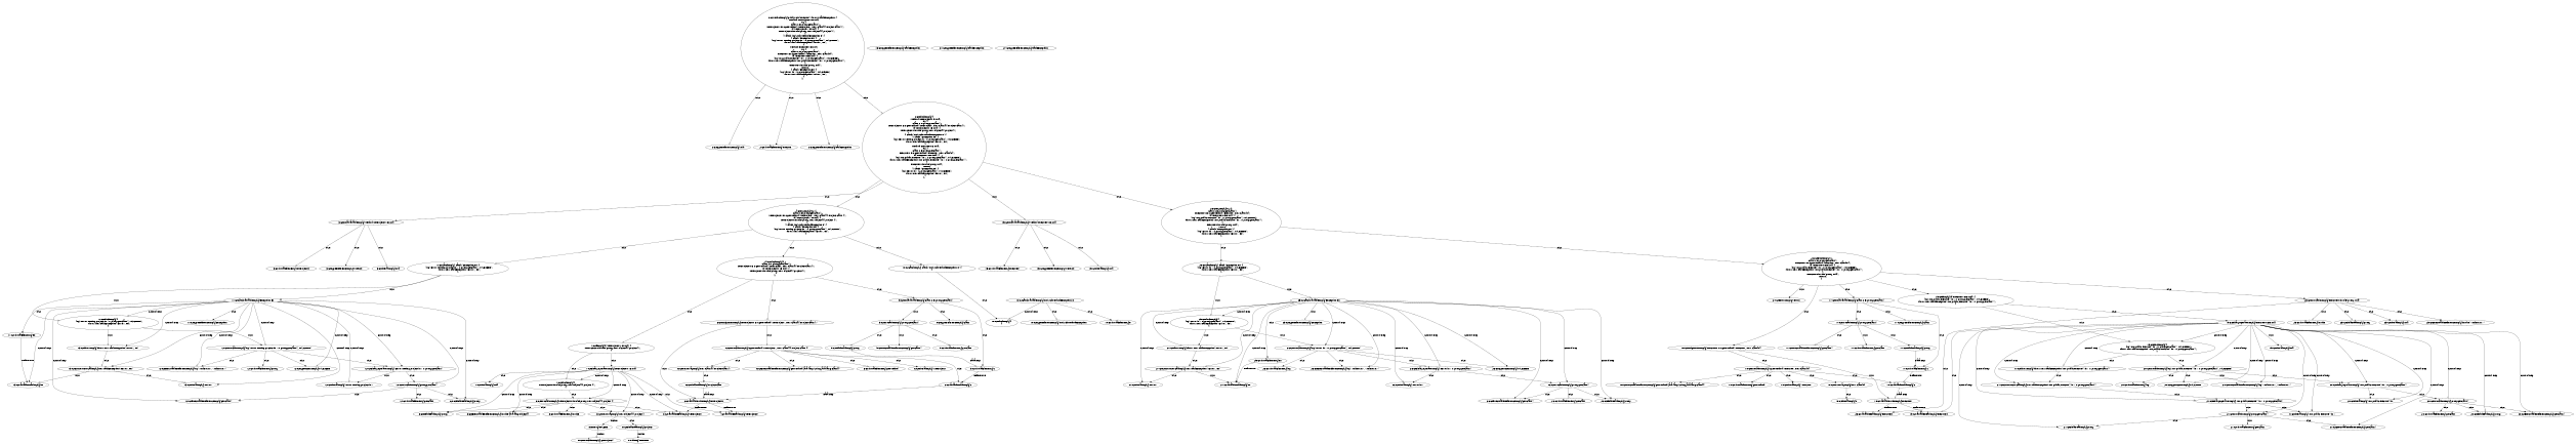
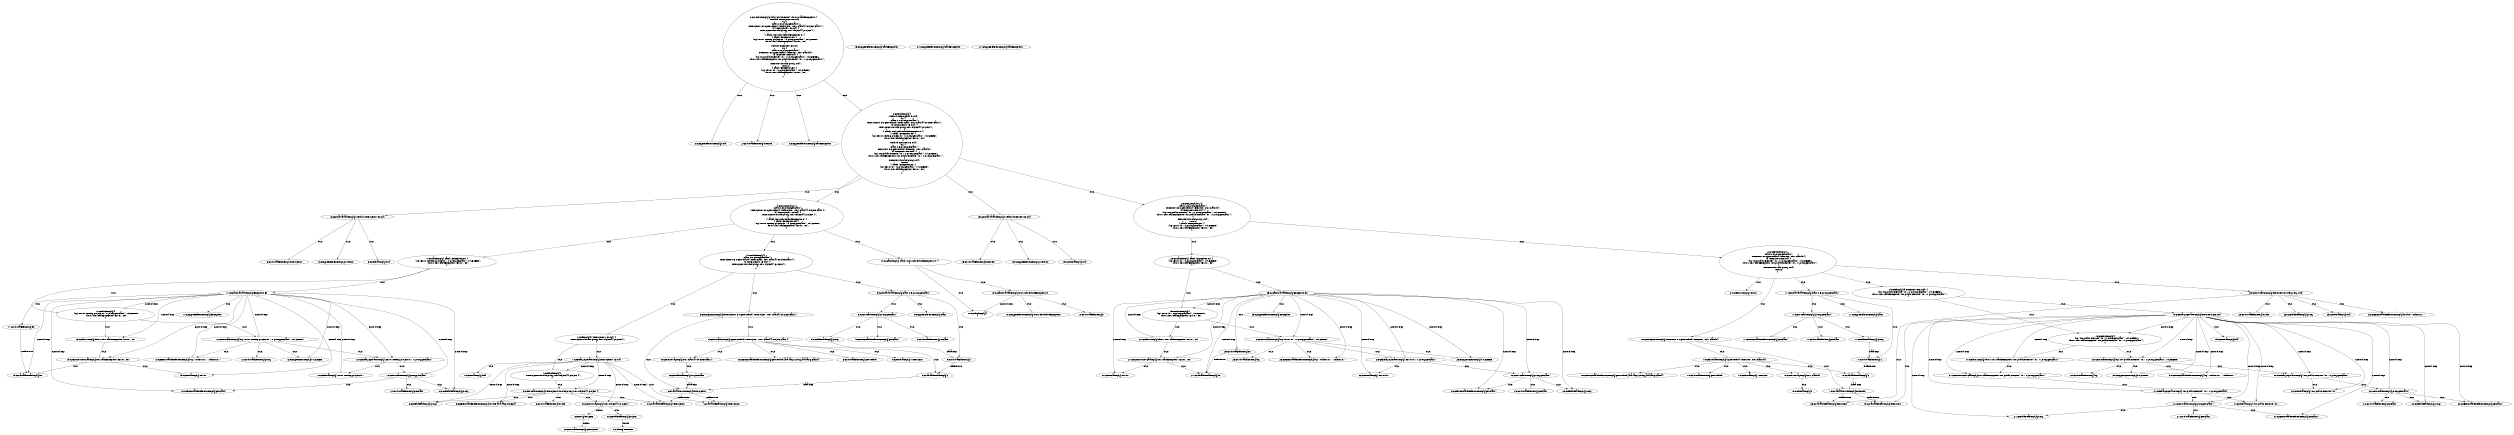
  digraph {
    node [shape=ellipse]
    edge [arrowhead=normal]
    n1 [label="2:CtTypeReferenceImpl@void"]
    n2 [label="2:CtVirtualElement@execute"]
    n3 [label="2:CtTypeReferenceImpl@TaskException"]
    n4 [label="3:CtTypeReferenceImpl@Method"]
    n5 [label="3:CtLiteralImpl@null"]
    n6 [label="3:CtVirtualElement@setProjectM"]
    n7 [label="3:CtLocalVariableImpl@Method setProjectM = null"]
    n8 [label="5:CtTypeReferenceImpl@Class"]
    n9 [label="5:CtExecutableReferenceImpl@getClass()"]
    n10 [label="5:CtVirtualElement@getClass"]
    n11 [label="5:CtFieldReadImpl@proxy"]
    n12 [label="5:CtVirtualElement@c"]
    n13 [label="6:CtVariableReadImpl@c"]
    n14 [label="5:CtInvocationImpl@proxy.getClass()"]
    n15 [label="6:CtVariableWriteImpl@setProjectM"]
    n16 [label="5:CtLocalVariableImpl@Class c = proxy.getClass()"]
    n17 [label="7:CtVariableReadImpl@setProjectM"]
    n18 [label="8:CtVariableReadImpl@setProjectM"]
    n19 [label="6:CtExecutableReferenceImpl@getMethod(java.lang.String,java.lang.Class[])"]
    n20 [label="6:CtVirtualElement@getMethod"]
    n21 [label="6:CtLiteralImpl@\"setProject\""]
    n22 [label="6:CtNewArrayImpl@new Class[]\{ Project.class \}"]
    n23 [label="6:CtFieldReadImpl@Project.class"]
    n24 [label="6:CtInvocationImpl@c.getMethod(\"setProject\", new Class[]\{ Project.class \})"]
    n25 [label="6:CtAssignmentImpl@setProjectM = c.getMethod(\"setProject\", new Class[]\{ Project.class \})"]
    n26 [label="7:CtLiteralImpl@null"]
    n27 [label="7:CtBinaryOperatorImpl@setProjectM != null"]
    n28 [label="8:CtExecutableReferenceImpl@invoke(java.lang.Object[])"]
    n29 [label="8:CtFieldReadImpl@proxy"]
    n30 [label="8:CtNewArrayImpl@new Object[]\{ project \}"]
    n31 [label="8:CtInvocationImpl@setProjectM.invoke(proxy, new Object[]\{ project \})"]
    n32 [label="7:CtBlockImpl@\{\n    setProjectM.invoke(proxy, new Object[]\{ project \});\n\}"]
    n33 [label="8:CtFieldReadImpl@project"]
    n34 [label="8:Insert@INSERT"]
    n35 [label="8:CtVirtualElement@invoke"]
    n36 [label="8:Delete@DELETE"]
    n37 [label="8:CtInvocationImpl@getProject()"]
    n38 [label="7:CtIfImpl@if (setProjectM != null) \{\n    setProjectM.invoke(proxy, new Object[]\{ project \});\n\}"]
    n39 [label="4:CtBlockImpl@\{\n    Class c = proxy.getClass();\n    setProjectM = c.getMethod(\"setProject\", new Class[]\{ Project.class \});\n    if (setProjectM != null) \{\n        setProjectM.invoke(proxy, new Object[]\{ project \});\n    \}\n\}"]
    n40 [label="10:CtVirtualElement@e"]
    n41 [label="10:CtTypeReferenceImpl@NoSuchMethodException"]
    n42 [label="10:CtCatchVariableImpl@NoSuchMethodException e"]
    n43 [label="10:CtBlockImpl@\{\n\}"]
    n44 [label="10:CtCatchImpl@ catch (NoSuchMethodException e) \{\n\}"]
    n45 [label="11:CtVirtualElement@ex"]
    n46 [label="13:CtVariableReadImpl@ex"]
    n47 [label="11:CtTypeReferenceImpl@Exception"]
    n48 [label="11:CtCatchVariableImpl@Exception ex"]
    n49 [label="12:CtExecutableReferenceImpl@log(<unknown>,<unknown>)"]
    n50 [label="12:CtLiteralImpl@\"Error setting project in \""]
    n51 [label="12:CtExecutableReferenceImpl@getClass()"]
    n52 [label="62:CtFieldReadImpl@proxy"]
    n53 [label="12:CtInvocationImpl@proxy.getClass()"]
    n54 [label="12:CtBinaryOperatorImpl@\"Error setting project in \" + proxy.getClass()"]
    n55 [label="12:CtTypeAccessImpl@MSG_ERR"]
    n56 [label="12:CtInvocationImpl@log(\"Error setting project in \" + proxy.getClass(), MSG_ERR)"]
    n57 [label="13:CtLiteralImpl@\"Error\""]
    n58 [label="13:CtConstructorCallImpl@new TaskException(\"Error\", ex)"]
    n59 [label="13:CtThrowImpl@throw new TaskException(\"Error\", ex)"]
    n60 [label="11:CtBlockImpl@\{\n    log(\"Error setting project in \" + proxy.getClass(), MSG_ERR);\n    throw new TaskException(\"Error\", ex);\n\}"]
    n61 [label="12:CtVirtualElement@getClass"]
    n62 [label="12:CtVirtualElement@proxy"]
    n63 [label="13:CtTypeReferenceImpl@TaskException"]
    n64 [label="11:CtCatchImpl@ catch (Exception ex) \{\n    log(\"Error setting project in \" + proxy.getClass(), MSG_ERR);\n    throw new TaskException(\"Error\", ex);\n\}"]
    n65 [label="4:CtTryImpl@try \{\n    Class c = proxy.getClass();\n    setProjectM = c.getMethod(\"setProject\", new Class[]\{ Project.class \});\n    if (setProjectM != null) \{\n        setProjectM.invoke(proxy, new Object[]\{ project \});\n    \}\n\} catch (NoSuchMethodException e) \{\n\} catch (Exception ex) \{\n    log(\"Error setting project in \" + proxy.getClass(), MSG_ERR);\n    throw new TaskException(\"Error\", ex);\n\}"]
    n66 [label="15:CtTypeReferenceImpl@Method"]
    n67 [label="15:CtLiteralImpl@null"]
    n68 [label="15:CtVirtualElement@executeM"]
    n69 [label="15:CtLocalVariableImpl@Method executeM = null"]
    n70 [label="17:CtTypeReferenceImpl@Class"]
    n71 [label="17:CtExecutableReferenceImpl@getClass()"]
    n72 [label="17:CtVirtualElement@getClass"]
    n73 [label="17:CtFieldReadImpl@proxy"]
    n74 [label="17:CtVirtualElement@c"]
    n75 [label="18:CtVariableReadImpl@c"]
    n76 [label="17:CtInvocationImpl@proxy.getClass()"]
    n77 [label="18:CtVariableWriteImpl@executeM"]
    n78 [label="17:CtLocalVariableImpl@Class c = proxy.getClass()"]
    n79 [label="19:CtVariableReadImpl@executeM"]
    n80 [label="23:CtVariableReadImpl@executeM"]
    n81 [label="18:CtExecutableReferenceImpl@getMethod(java.lang.String,java.lang.Class[])"]
    n82 [label="18:CtVirtualElement@getMethod"]
    n83 [label="18:CtLiteralImpl@\"execute\""]
    n84 [label="18:CtNewArrayImpl@new Class[0]"]
    n85 [label="18:CtLiteralImpl@0"]
    n86 [label="18:CtInvocationImpl@c.getMethod(\"execute\", new Class[0])"]
    n87 [label="18:CtAssignmentImpl@executeM = c.getMethod(\"execute\", new Class[0])"]
    n88 [label="19:CtLiteralImpl@null"]
    n89 [label="19:CtBinaryOperatorImpl@executeM == null"]
    n90 [label="20:CtExecutableReferenceImpl@log(<unknown>,<unknown>)"]
    n91 [label="20:CtLiteralImpl@\"No public execute() in \""]
    n92 [label="20:CtExecutableReferenceImpl@getClass()"]
    n93 [label="20:CtFieldReadImpl@proxy"]
    n94 [label="20:CtInvocationImpl@proxy.getClass()"]
    n95 [label="20:CtBinaryOperatorImpl@\"No public execute() in \" + proxy.getClass()"]
    n96 [label="20:CtTypeAccessImpl@MSG_ERR"]
    n97 [label="20:CtInvocationImpl@log(\"No public execute() in \" + proxy.getClass(), MSG_ERR)"]
    n98 [label="21:CtLiteralImpl@\"No public execute() in \""]
    n99 [label="21:CtExecutableReferenceImpl@getClass()"]
    n100 [label="21:CtFieldReadImpl@proxy"]
    n101 [label="21:CtInvocationImpl@proxy.getClass()"]
    n102 [label="21:CtBinaryOperatorImpl@\"No public execute() in \" + proxy.getClass()"]
    n103 [label="21:CtConstructorCallImpl@new TaskException(\"No public execute() in \" + proxy.getClass())"]
    n104 [label="21:CtThrowImpl@throw new TaskException(\"No public execute() in \" + proxy.getClass())"]
    n105 [label="19:CtBlockImpl@\{\n    log(\"No public execute() in \" + proxy.getClass(), MSG_ERR);\n    throw new TaskException(\"No public execute() in \" + proxy.getClass());\n\}"]
    n106 [label="20:CtVirtualElement@getClass"]
    n107 [label="20:CtVirtualElement@log"]
    n108 [label="21:CtVirtualElement@getClass"]
    n109 [label="21:CtTypeReferenceImpl@TaskException"]
    n110 [label="19:CtIfImpl@if (executeM == null) \{\n    log(\"No public execute() in \" + proxy.getClass(), MSG_ERR);\n    throw new TaskException(\"No public execute() in \" + proxy.getClass());\n\}"]
    n111 [label="23:CtExecutableReferenceImpl@invoke(<unknown>)"]
    n112 [label="23:CtVirtualElement@invoke"]
    n113 [label="23:CtFieldReadImpl@proxy"]
    n114 [label="23:CtLiteralImpl@null"]
    n115 [label="23:CtInvocationImpl@executeM.invoke(proxy, null)"]
    n116 [label="24:CtReturnImpl@return"]
    n117 [label="16:CtBlockImpl@\{\n    Class c = proxy.getClass();\n    executeM = c.getMethod(\"execute\", new Class[0]);\n    if (executeM == null) \{\n        log(\"No public execute() in \" + proxy.getClass(), MSG_ERR);\n        throw new TaskException(\"No public execute() in \" + proxy.getClass());\n    \}\n    executeM.invoke(proxy, null);\n    return;\n\}"]
    n118 [label="25:CtVirtualElement@ex"]
    n119 [label="27:CtVariableReadImpl@ex"]
    n120 [label="25:CtTypeReferenceImpl@Exception"]
    n121 [label="25:CtCatchVariableImpl@Exception ex"]
    n122 [label="26:CtExecutableReferenceImpl@log(<unknown>,<unknown>)"]
    n123 [label="26:CtLiteralImpl@\"Error in \""]
    n124 [label="26:CtExecutableReferenceImpl@getClass()"]
    n125 [label="26:CtFieldReadImpl@proxy"]
    n126 [label="26:CtInvocationImpl@proxy.getClass()"]
    n127 [label="26:CtBinaryOperatorImpl@\"Error in \" + proxy.getClass()"]
    n128 [label="26:CtTypeAccessImpl@MSG_ERR"]
    n129 [label="26:CtInvocationImpl@log(\"Error in \" + proxy.getClass(), MSG_ERR)"]
    n130 [label="27:CtLiteralImpl@\"Error\""]
    n131 [label="27:CtConstructorCallImpl@new TaskException(\"Error\", ex)"]
    n132 [label="27:CtThrowImpl@throw new TaskException(\"Error\", ex)"]
    n133 [label="25:CtBlockImpl@\{\n    log(\"Error in \" + proxy.getClass(), MSG_ERR);\n    throw new TaskException(\"Error\", ex);\n\}"]
    n134 [label="26:CtVirtualElement@getClass"]
    n135 [label="26:CtVirtualElement@log"]
    n136 [label="27:CtTypeReferenceImpl@TaskException"]
    n137 [label="25:CtCatchImpl@ catch (Exception ex) \{\n    log(\"Error in \" + proxy.getClass(), MSG_ERR);\n    throw new TaskException(\"Error\", ex);\n\}"]
    n138 [label="16:CtTryImpl@try \{\n    Class c = proxy.getClass();\n    executeM = c.getMethod(\"execute\", new Class[0]);\n    if (executeM == null) \{\n        log(\"No public execute() in \" + proxy.getClass(), MSG_ERR);\n        throw new TaskException(\"No public execute() in \" + proxy.getClass());\n    \}\n    executeM.invoke(proxy, null);\n    return;\n\} catch (Exception ex) \{\n    log(\"Error in \" + proxy.getClass(), MSG_ERR);\n    throw new TaskException(\"Error\", ex);\n\}"]
    n139 [label="2:CtBlockImpl@\{\n    Method setProjectM = null;\n    try \{\n        Class c = proxy.getClass();\n        setProjectM = c.getMethod(\"setProject\", new Class[]\{ Project.class \});\n        if (setProjectM != null) \{\n            setProjectM.invoke(proxy, new Object[]\{ project \});\n        \}\n    \} catch (NoSuchMethodException e) \{\n    \} catch (Exception ex) \{\n        log(\"Error setting project in \" + proxy.getClass(), MSG_ERR);\n        throw new TaskException(\"Error\", ex);\n    \}\n    Method executeM = null;\n    try \{\n        Class c = proxy.getClass();\n        executeM = c.getMethod(\"execute\", new Class[0]);\n        if (executeM == null) \{\n            log(\"No public execute() in \" + proxy.getClass(), MSG_ERR);\n            throw new TaskException(\"No public execute() in \" + proxy.getClass());\n        \}\n        executeM.invoke(proxy, null);\n        return;\n    \} catch (Exception ex) \{\n        log(\"Error in \" + proxy.getClass(), MSG_ERR);\n        throw new TaskException(\"Error\", ex);\n    \}\n\}"]
    n140 [label="2:CtMethodImpl@public void execute() throws TaskException \{\n    Method setProjectM = null;\n    try \{\n        Class c = proxy.getClass();\n        setProjectM = c.getMethod(\"setProject\", new Class[]\{ Project.class \});\n        if (setProjectM != null) \{\n            setProjectM.invoke(proxy, new Object[]\{ project \});\n        \}\n    \} catch (NoSuchMethodException e) \{\n    \} catch (Exception ex) \{\n        log(\"Error setting project in \" + proxy.getClass(), MSG_ERR);\n        throw new TaskException(\"Error\", ex);\n    \}\n    Method executeM = null;\n    try \{\n        Class c = proxy.getClass();\n        executeM = c.getMethod(\"execute\", new Class[0]);\n        if (executeM == null) \{\n            log(\"No public execute() in \" + proxy.getClass(), MSG_ERR);\n            throw new TaskException(\"No public execute() in \" + proxy.getClass());\n        \}\n        executeM.invoke(proxy, null);\n        return;\n    \} catch (Exception ex) \{\n        log(\"Error in \" + proxy.getClass(), MSG_ERR);\n        throw new TaskException(\"Error\", ex);\n    \}\n\}"]
    n7 -> n4 [label=AST]
    n7 -> n5 [arrowhead=onormal label=AST]
    n7 -> n6 [arrowhead=onormal label=AST]
    n11 -> n12 [arrowhead=onormal label="Data Dep"]
    n12 -> n13 [arrowhead=dot label="Define-Use"]
    n13 -> n15 [label="Data Dep"]
    n14 -> n9 [arrowhead=dot label=AST]
    n14 -> n10 [arrowhead=onormal label=AST]
    n14 -> n11 [arrowhead=onormal label=AST]
    n15 -> n17 [label="Define-Use"]
    n15 -> n18 [label="Define-Use"]
    n16 -> n8 [arrowhead=dot label=AST]
    n16 -> n12 [label=AST]
    n16 -> n14 [label=AST]
    n22 -> n23 [label=AST]
    n23 -> n15 [label="Data Dep"]
    n24 -> n13 [label=AST]
    n24 -> n19 [arrowhead=dot label=AST]
    n24 -> n20 [arrowhead=onormal label=AST]
    n24 -> n21 [arrowhead=dot label=AST]
    n24 -> n22 [arrowhead=dot label=AST]
    n25 -> n15 [label=AST]
    n25 -> n24 [arrowhead=onormal label=AST]
    n27 -> n17 [arrowhead=dot label=AST]
    n27 -> n18 [label="Control Dep"]
    n27 -> n26 [arrowhead=dot label=AST]
    n27 -> n28 [arrowhead=onormal label="Control Dep"]
    n27 -> n29 [label="Control Dep"]
    n27 -> n30 [arrowhead=dot label="Control Dep"]
    n27 -> n31 [arrowhead=dot label="Control Dep"]
    n27 -> n32 [label="Control Dep"]
    n30 -> n33 [label=AST]
    n30 -> n34 [label=Action]
    n31 -> n18 [arrowhead=onormal label=AST]
    n31 -> n28 [label=AST]
    n31 -> n29 [arrowhead=dot label=AST]
    n31 -> n30 [arrowhead=dot label=AST]
    n31 -> n35 [label=AST]
    n32 -> n31 [label=AST]
    n33 -> n36 [arrowhead=dot label=Action]
    n34 -> n37 [arrowhead=onormal label=Action]
    n38 -> n27 [arrowhead=dot label=AST]
    n38 -> n32 [arrowhead=onormal label=AST]
    n39 -> n16 [label=AST]
    n39 -> n25 [arrowhead=onormal label=AST]
    n39 -> n38 [arrowhead=onormal label=AST]
    n42 -> n40 [label=AST]
    n42 -> n41 [arrowhead=onormal label=AST]
    n42 -> n43 [arrowhead=onormal label="Control Dep"]
+   n44 -> n42 [label=AST]
    n44 -> n43 [arrowhead=dot label=AST]
    n45 -> n46 [arrowhead=dot label="Define-Use"]
    n48 -> n45 [arrowhead=dot label=AST]
    n48 -> n46 [label="Control Dep"]
    n48 -> n47 [label=AST]
    n48 -> n49 [arrowhead=onormal label="Control Dep"]
    n48 -> n50 [arrowhead=onormal label="Control Dep"]
    n48 -> n51 [arrowhead=dot label="Control Dep"]
    n48 -> n52 [arrowhead=dot label="Control Dep"]
    n48 -> n53 [arrowhead=onormal label="Control Dep"]
    n48 -> n54 [arrowhead=dot label="Control Dep"]
    n48 -> n55 [arrowhead=onormal label="Control Dep"]
    n48 -> n56 [arrowhead=onormal label="Control Dep"]
    n48 -> n57 [arrowhead=dot label="Control Dep"]
    n48 -> n58 [arrowhead=dot label="Control Dep"]
    n48 -> n59 [arrowhead=dot label="Control Dep"]
    n48 -> n60 [arrowhead=onormal label="Control Dep"]
    n53 -> n51 [label=AST]
    n53 -> n52 [label=AST]
    n53 -> n61 [arrowhead=dot label=AST]
    n54 -> n50 [arrowhead=dot label=AST]
    n54 -> n53 [label=AST]
    n56 -> n49 [label=AST]
    n56 -> n54 [label=AST]
    n56 -> n55 [label=AST]
    n56 -> n62 [label=AST]
    n58 -> n46 [arrowhead=onormal label=AST]
    n58 -> n57 [arrowhead=onormal label=AST]
    n59 -> n58 [arrowhead=onormal label=AST]
    n60 -> n56 [label=AST]
    n60 -> n59 [arrowhead=onormal label=AST]
    n64 -> n48 [label=AST]
    n64 -> n60 [arrowhead=onormal label=AST]
    n65 -> n39 [arrowhead=dot label=AST]
    n65 -> n44 [arrowhead=dot label=AST]
    n65 -> n64 [arrowhead=onormal label=AST]
    n69 -> n66 [arrowhead=dot label=AST]
    n69 -> n67 [arrowhead=onormal label=AST]
    n69 -> n68 [arrowhead=dot label=AST]
-   n73 -> n74 [arrowhead=dot label="Data Dep"]
+   n73 -> n74 [label="Data Dep"]
    n74 -> n75 [arrowhead=onormal label="Define-Use"]
    n75 -> n77 [arrowhead=onormal label="Data Dep"]
    n76 -> n71 [arrowhead=onormal label=AST]
    n76 -> n72 [label=AST]
    n76 -> n73 [arrowhead=dot label=AST]
    n77 -> n79 [arrowhead=dot label="Define-Use"]
    n77 -> n80 [label="Define-Use"]
    n78 -> n70 [arrowhead=onormal label=AST]
    n78 -> n74 [label=AST]
    n78 -> n76 [label=AST]
    n84 -> n85 [arrowhead=dot label=AST]
    n86 -> n75 [label=AST]
    n86 -> n81 [arrowhead=dot label=AST]
    n86 -> n82 [arrowhead=dot label=AST]
    n86 -> n83 [arrowhead=dot label=AST]
    n86 -> n84 [arrowhead=dot label=AST]
    n87 -> n77 [label=AST]
    n87 -> n86 [arrowhead=onormal label=AST]
    n89 -> n79 [arrowhead=onormal label=AST]
    n89 -> n88 [arrowhead=dot label=AST]
    n89 -> n90 [label="Control Dep"]
    n89 -> n91 [label="Control Dep"]
    n89 -> n92 [arrowhead=onormal label="Control Dep"]
    n89 -> n93 [arrowhead=onormal label="Control Dep"]
    n89 -> n94 [arrowhead=onormal label="Control Dep"]
    n89 -> n95 [arrowhead=dot label="Control Dep"]
    n89 -> n96 [arrowhead=onormal label="Control Dep"]
    n89 -> n97 [label="Control Dep"]
    n89 -> n98 [label="Control Dep"]
    n89 -> n99 [arrowhead=dot label="Control Dep"]
    n89 -> n100 [arrowhead=dot label="Control Dep"]
    n89 -> n101 [label="Control Dep"]
    n89 -> n102 [arrowhead=onormal label="Control Dep"]
    n89 -> n103 [label="Control Dep"]
    n89 -> n104 [arrowhead=onormal label="Control Dep"]
    n89 -> n105 [label="Control Dep"]
    n94 -> n92 [arrowhead=dot label=AST]
    n94 -> n93 [label=AST]
    n94 -> n106 [label=AST]
    n95 -> n91 [arrowhead=dot label=AST]
    n95 -> n94 [arrowhead=dot label=AST]
    n97 -> n90 [arrowhead=onormal label=AST]
    n97 -> n95 [arrowhead=dot label=AST]
    n97 -> n96 [arrowhead=dot label=AST]
    n97 -> n107 [arrowhead=dot label=AST]
    n101 -> n99 [arrowhead=onormal label=AST]
    n101 -> n100 [label=AST]
    n101 -> n108 [label=AST]
    n102 -> n98 [arrowhead=dot label=AST]
    n102 -> n101 [label=AST]
    n103 -> n102 [arrowhead=onormal label=AST]
    n104 -> n103 [label=AST]
    n105 -> n97 [arrowhead=dot label=AST]
    n105 -> n104 [arrowhead=onormal label=AST]
    n110 -> n89 [arrowhead=dot label=AST]
    n110 -> n105 [label=AST]
    n115 -> n80 [label=AST]
    n115 -> n111 [label=AST]
    n115 -> n112 [arrowhead=onormal label=AST]
    n115 -> n113 [arrowhead=onormal label=AST]
    n115 -> n114 [arrowhead=dot label=AST]
    n117 -> n78 [arrowhead=dot label=AST]
    n117 -> n87 [label=AST]
    n117 -> n110 [label=AST]
    n117 -> n115 [arrowhead=dot label=AST]
    n117 -> n116 [arrowhead=dot label=AST]
    n118 -> n119 [arrowhead=dot label="Define-Use"]
    n121 -> n118 [label=AST]
    n121 -> n119 [arrowhead=dot label="Control Dep"]
    n121 -> n120 [arrowhead=onormal label=AST]
    n121 -> n122 [label="Control Dep"]
    n121 -> n123 [arrowhead=onormal label="Control Dep"]
    n121 -> n124 [label="Control Dep"]
    n121 -> n125 [arrowhead=dot label="Control Dep"]
    n121 -> n126 [label="Control Dep"]
    n121 -> n127 [arrowhead=onormal label="Control Dep"]
    n121 -> n128 [arrowhead=dot label="Control Dep"]
    n121 -> n129 [label="Control Dep"]
    n121 -> n130 [arrowhead=dot label="Control Dep"]
    n121 -> n131 [arrowhead=onormal label="Control Dep"]
    n121 -> n132 [arrowhead=onormal label="Control Dep"]
    n121 -> n133 [label="Control Dep"]
    n126 -> n124 [arrowhead=dot label=AST]
    n126 -> n125 [arrowhead=dot label=AST]
    n126 -> n134 [arrowhead=onormal label=AST]
    n127 -> n123 [arrowhead=dot label=AST]
    n127 -> n126 [label=AST]
    n129 -> n122 [arrowhead=dot label=AST]
    n129 -> n127 [arrowhead=onormal label=AST]
    n129 -> n128 [arrowhead=onormal label=AST]
    n129 -> n135 [label=AST]
    n131 -> n119 [arrowhead=dot label=AST]
    n131 -> n130 [label=AST]
    n132 -> n131 [label=AST]
    n133 -> n129 [label=AST]
    n133 -> n132 [label=AST]
    n137 -> n121 [arrowhead=onormal label=AST]
    n137 -> n133 [arrowhead=onormal label=AST]
    n138 -> n117 [label=AST]
    n138 -> n137 [label=AST]
    n139 -> n7 [label=AST]
    n139 -> n65 [arrowhead=onormal label=AST]
    n139 -> n69 [arrowhead=onormal label=AST]
    n139 -> n138 [label=AST]
    n140 -> n1 [arrowhead=onormal label=AST]
    n140 -> n2 [arrowhead=dot label=AST]
    n140 -> n3 [label=AST]
    n140 -> n139 [arrowhead=onormal label=AST]
  }
